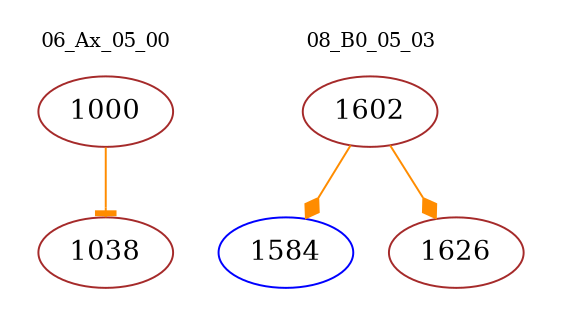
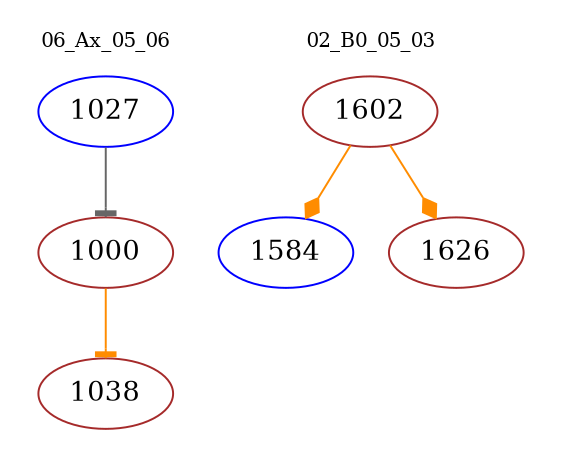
  digraph {
    node [color=brown]
    edge [arrowhead=tee color=darkorange]
+   n1 [color=blue label=1027]
    n2 [label=1000]
    n3 [label=1038]
    n4 [label=1602]
    n5 [color=blue label=1584]
    n6 [label=1626]
    subgraph cluster_1 {
      color=white
      fontsize=10
-     label="06_Ax_05_00"
+     label="06_Ax_05_06"
+     n1
      n2
      n3
    }
    subgraph cluster_2 {
      color=white
      fontsize=10
-     label="08_B0_05_03"
+     label="02_B0_05_03"
      n4
      n5
      n6
    }
+   n1 -> n2 [color=gray40]
    n2 -> n3
    n4 -> n5 [arrowhead=diamond]
    n4 -> n6 [arrowhead=diamond]
  }
